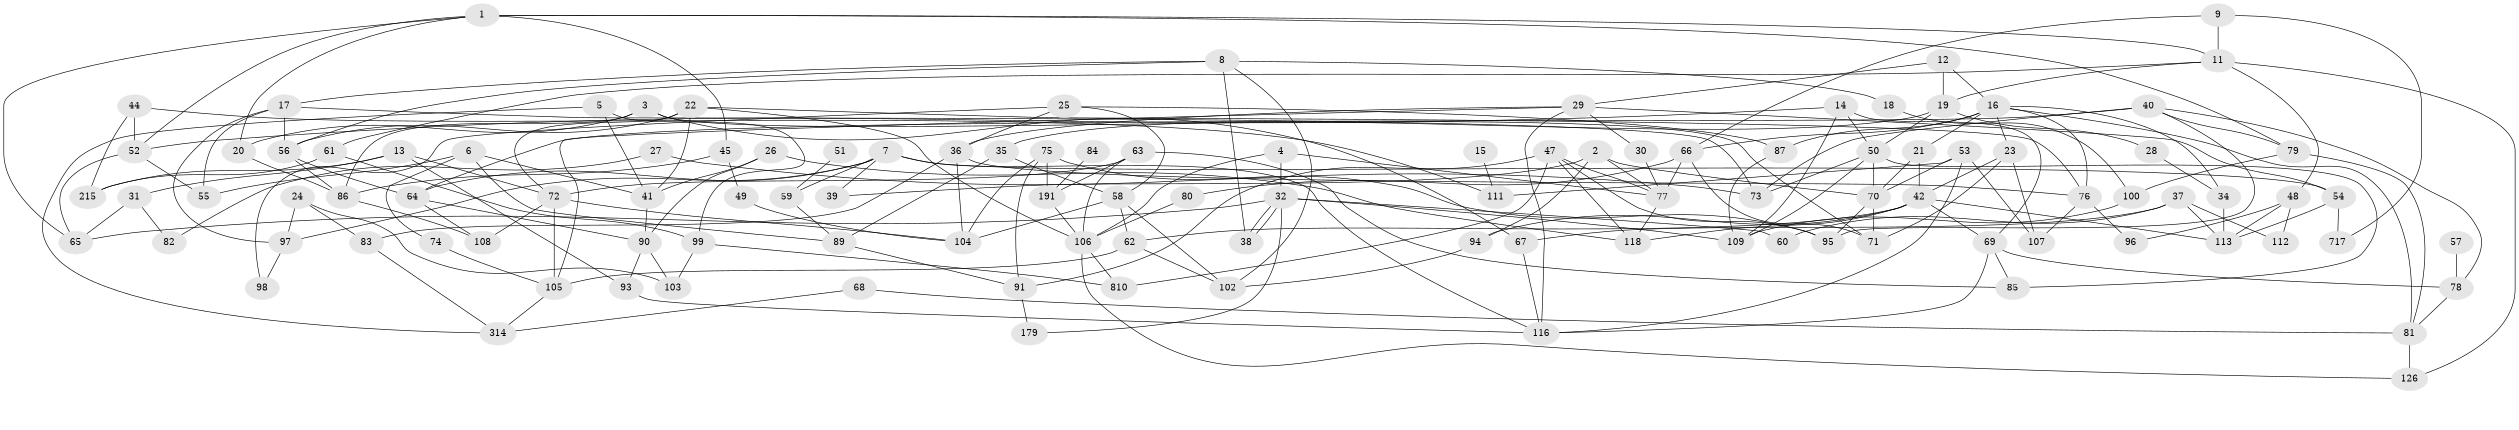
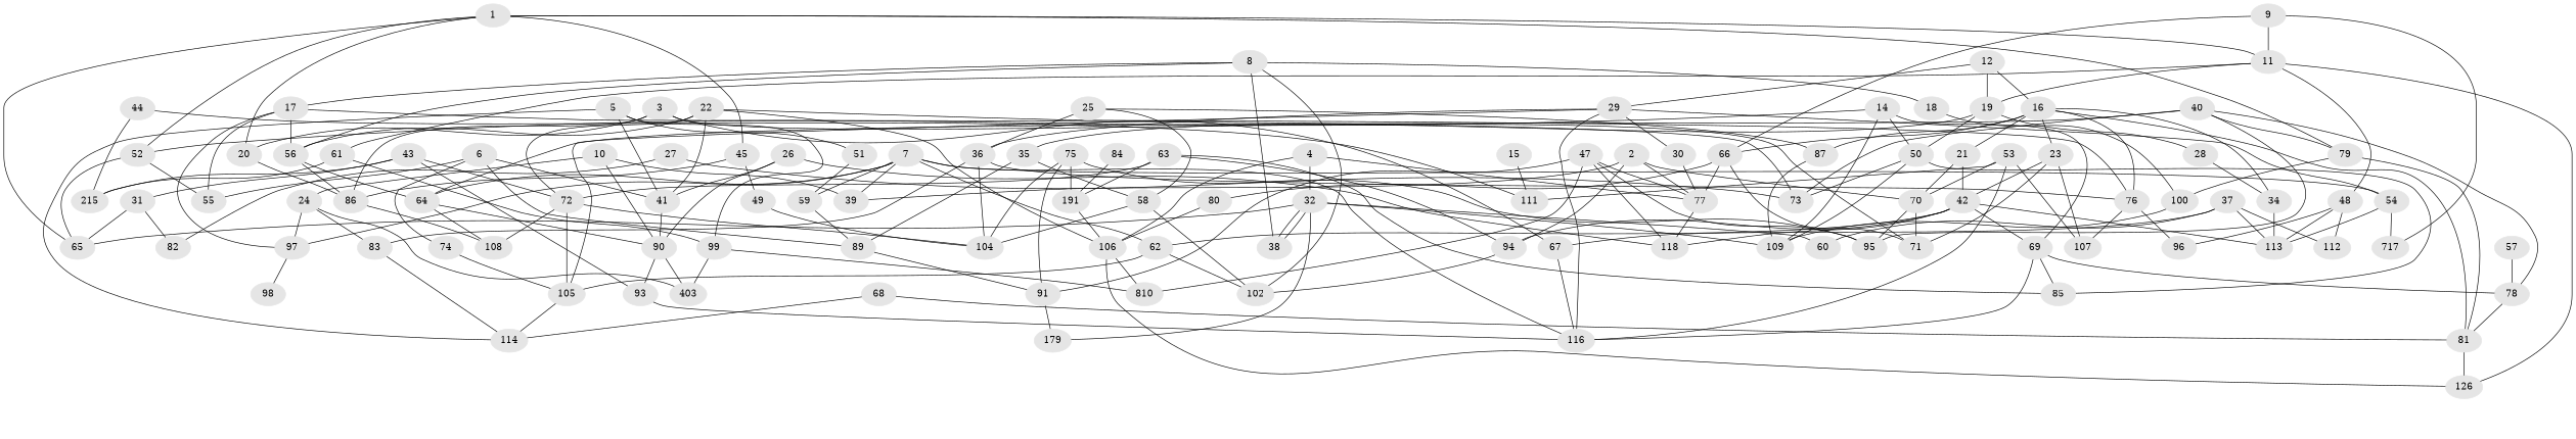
  graph {
    node [color=gray90 style=filled]
    1
    11
    20
    45
    52
    65
    79
    19
    48
    61
    n11 [label=126]
    86
    49
    55
    81
    100
    2
    39
    70
    77
    94
    71
    95
    118
    102
    3
    67
    116
    108
    4
    32
    106
    38
    109
    60
    n36 [label=179]
    n37 [label=810]
    5
    51
    99
-   114 [label=314]
+   114
    41
+   10
    24
    90
    59
-   103
+   103 [label=403]
    6
    74
    89
    105
    91
    7
    54
    64
    97
    n57 [label=717]
    113
    98
    8
    17
    18
    56
    73
    9
    66
    80
    83
    93
    15
    111
    50
    28
    35
    112
    96
    n77 [label=215]
    12
    16
    29
    21
    23
    34
    76
    87
    36
    30
-   13
+   13 [label=43]
    31
    72
    82
    104
    14
    69
    85
    78
    42
    107
    58
    n100 [label=191]
    84
    62
    22
    25
    26
    27
    47
    57
    37
    40
    44
    53
    63
    68
    75
    1 -- 11
    1 -- 20
    1 -- 45
    1 -- 52
    1 -- 65
    1 -- 79
    11 -- 19
    11 -- 48
    11 -- 61
    11 -- n11
    20 -- 86
    45 -- 86
    45 -- 49
    52 -- 65
    52 -- 55
    79 -- 81
    79 -- 100
    19 -- 50
    19 -- 28
    19 -- 35
    48 -- 113
    48 -- 112
    48 -- 96
    61 -- 99
    61 -- n77
    86 -- 108
    49 -- 104
    81 -- n11
    100 -- 109
    2 -- 39
    2 -- 70
    2 -- 77
    2 -- 94
    70 -- 71
    70 -- 95
    77 -- 118
    94 -- 102
    3 -- 20
    3 -- 86
    3 -- 71
    3 -- 67
    67 -- 116
    4 -- 77
    4 -- 32
    4 -- 106
    32 -- 65
    32 -- 38
    32 -- 38
    32 -- 109
    32 -- 60
    32 -- n36
    106 -- n11
    106 -- n37
+   5 -- 51
    5 -- 99
    5 -- 114
    5 -- 41
    51 -- 59
    99 -- n37
    99 -- 103
    41 -- 90
+   10 -- 39
+   10 -- 24
+   10 -- 90
    24 -- 103
    24 -- 97
    24 -- 83
    90 -- 103
    90 -- 93
    59 -- 89
    6 -- 55
    6 -- 41
    6 -- 74
    6 -- 89
    74 -- 105
    89 -- 91
    105 -- 114
    91 -- n36
    7 -- 39
    7 -- 116
    7 -- 59
    7 -- 54
    7 -- 64
    7 -- 97
    54 -- n57
    54 -- 113
    64 -- 108
    64 -- 90
    97 -- 98
    8 -- 102
    8 -- 38
    8 -- 17
    8 -- 18
    8 -- 56
    17 -- 55
    17 -- 97
    17 -- 56
    17 -- 73
    18 -- 100
    56 -- 86
    56 -- 64
    9 -- 11
    9 -- n57
    9 -- 66
    66 -- 77
    66 -- 71
    66 -- 80
    80 -- 106
    83 -- 114
    93 -- 116
    15 -- 111
-   50 -- 70
    50 -- 109
    50 -- 73
    50 -- 85
    28 -- 34
    35 -- 89
    35 -- 58
    12 -- 19
    12 -- 16
    12 -- 29
    16 -- 81
    16 -- 66
    16 -- 21
    16 -- 23
    16 -- 34
    16 -- 76
    16 -- 87
    29 -- 116
    29 -- 105
    29 -- 54
    29 -- 36
    29 -- 30
    21 -- 70
    21 -- 42
    23 -- 71
    23 -- 42
    23 -- 107
    34 -- 113
    76 -- 96
    76 -- 107
    87 -- 109
    36 -- 83
    36 -- 76
    36 -- 104
    30 -- 77
    13 -- 93
    13 -- n77
    13 -- 31
    13 -- 72
    31 -- 65
    31 -- 82
    72 -- 108
    72 -- 105
    72 -- 104
    14 -- 52
    14 -- 109
    14 -- 50
    14 -- 69
    69 -- 116
    69 -- 85
    69 -- 78
    78 -- 81
    42 -- 94
    42 -- 118
    42 -- 113
    42 -- 69
    42 -- 62
    58 -- 102
    58 -- 104
-   58 -- 62
+   7 -- 62
    n100 -- 106
    84 -- n100
    62 -- 102
    62 -- 105
    22 -- 106
    22 -- 41
    22 -- 56
    22 -- 76
    22 -- 72
-   25 -- 98
    25 -- 87
    25 -- 36
    25 -- 58
    26 -- 118
    26 -- 41
    26 -- 90
    27 -- 73
    27 -- 82
    47 -- 77
    47 -- 95
    47 -- 118
    47 -- n37
    47 -- 91
    57 -- 78
    37 -- 67
    37 -- 60
    37 -- 113
    37 -- 112
    40 -- 79
    40 -- 95
    40 -- 64
    40 -- 73
    40 -- 78
-   44 -- 52
    44 -- 111
    44 -- n77
    53 -- 70
    53 -- 116
    53 -- 111
    53 -- 107
-   63 -- 106
+   63 -- 94
    63 -- 72
    63 -- 85
    63 -- n100
    68 -- 81
    68 -- 114
    75 -- 95
    75 -- 91
    75 -- 104
    75 -- n100
  }
